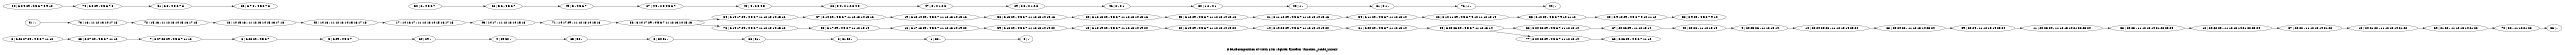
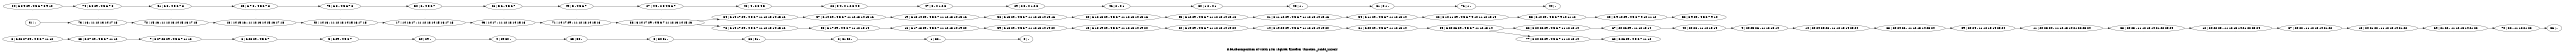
  digraph {
    label="Tree-decomposition of width 3 for register allocator (function _sched_unlock)"
    rankdir=LR
    n1 [label="0 | : "]
    n2 [label="1 | 32 : "]
    n3 [label="2 | 31 32 : "]
    n4 [label="3 | 30 31 : "]
    n5 [label="66 | 31 : "]
    n6 [label="4 | 29 30 : "]
    n7 [label="65 | 30 : "]
    n8 [label="5 | 6 29 : 4 5 6 7 "]
    n9 [label="64 | 29 : "]
    n10 [label="6 | 6 28 29 : 4 5 6 7 "]
    n11 [label="7 | 6 27 28 29 : 4 5 6 7 11 12 "]
    n12 [label="8 | 6 26 27 29 : 4 5 6 7 11 12 "]
    n13 [label="63 | 6 27 29 : 4 5 6 7 11 12 "]
    n14 [label="9 | 20 25 26 : 11 12 13 14 "]
    n15 [label="10 | 20 24 25 26 : 11 12 13 14 23 24 "]
    n16 [label="68 | 20 24 26 : 11 12 13 14 23 24 "]
    n17 [label="39 | 20 24 : 11 12 13 14 23 24 "]
    n18 [label="11 | 20 23 24 : 11 12 13 14 21 22 23 24 "]
    n19 [label="38 | 20 23 : 11 12 13 14 21 22 23 24 "]
    n20 [label="12 | 20 22 23 : 11 12 13 14 21 22 23 24 "]
    n21 [label="37 | 20 22 : 11 12 13 14 21 22 "]
    n22 [label="13 | 20 21 22 : 11 12 13 14 21 22 "]
    n23 [label="69 | 21 22 : 11 12 13 14 21 22 "]
    n24 [label="70 | 22 : 11 12 21 22 "]
    n25 [label="14 | 6 19 20 29 : 4 5 6 7 11 12 13 14 19 20 "]
    n26 [label="61 | 6 20 29 : 4 5 6 7 11 12 13 14 "]
    n27 [label="35 | 6 20 26 29 : 4 5 6 7 11 12 13 14 "]
    n28 [label="15 | 6 18 19 29 : 4 5 6 7 11 12 13 14 19 20 "]
    n29 [label="60 | 6 19 29 : 4 5 6 7 11 12 13 14 19 20 "]
    n30 [label="16 | 6 17 18 29 : 4 5 6 7 11 12 13 14 19 20 "]
    n31 [label="59 | 6 18 29 : 4 5 6 7 11 12 13 14 19 20 "]
    n32 [label="17 | 14 16 17 : 11 12 13 14 15 16 17 18 "]
    n33 [label="43 | 14 17 : 11 12 13 14 15 16 "]
    n34 [label="71 | 14 17 29 : 11 12 13 14 15 16 "]
    n35 [label="18 | 14 15 16 : 11 12 13 14 15 16 17 18 "]
    n36 [label="42 | 14 16 : 11 12 13 14 15 16 17 18 "]
    n37 [label="19 | 6 13 14 29 : 4 5 6 7 11 12 13 14 15 16 "]
    n38 [label="56 | 6 13 29 : 4 5 6 7 11 12 13 14 15 16 "]
    n39 [label="20 | 6 12 13 29 : 4 5 6 7 11 12 13 14 15 16 "]
    n40 [label="55 | 6 12 29 : 4 5 6 7 11 12 13 14 15 16 "]
    n41 [label="21 | 6 11 12 29 : 4 5 6 7 11 12 13 14 15 16 "]
    n42 [label="54 | 6 11 29 : 4 5 6 7 11 12 13 14 "]
    n43 [label="22 | 6 10 11 29 : 4 5 6 7 9 10 11 12 13 14 "]
    n44 [label="53 | 6 10 29 : 4 5 6 7 9 10 11 12 "]
    n45 [label="23 | 6 9 10 29 : 4 5 6 7 9 10 11 12 "]
    n46 [label="52 | 6 9 29 : 4 5 6 7 9 10 "]
    n47 [label="24 | 6 8 9 29 : 4 5 6 7 8 9 10 "]
    n48 [label="74 | 6 8 29 : 4 5 6 7 8 "]
    n49 [label="51 | 6 8 : 4 5 6 7 8 "]
    n50 [label="25 | 6 7 8 : 4 5 6 7 8 "]
+   n51 [label="75 | 6 8 : 4 5 6 7 8 "]
    n52 [label="50 | 6 : 4 5 6 7 "]
    n53 [label="26 | 5 6 : 4 5 6 7 "]
    n54 [label="49 | 5 : 4 5 6 7 "]
    n55 [label="27 | 4 5 : 2 3 4 5 6 7 "]
    n56 [label="48 | 4 : 2 3 4 5 "]
    n57 [label="28 | 3 4 : 0 1 2 3 4 5 "]
    n58 [label="47 | 3 : 0 1 2 3 "]
    n59 [label="29 | 2 3 : 0 1 2 3 "]
    n60 [label="46 | 2 : 0 1 "]
    n61 [label="30 | 1 2 : 0 1 "]
    n62 [label="45 | 1 : "]
    n63 [label="31 | 0 1 : "]
    n64 [label="76 | 1 : "]
    n65 [label="44 | : "]
    n66 [label="32 | 6 20 26 29 : 4 5 6 7 11 12 13 14 "]
    n67 [label="67 | 20 26 29 : 11 12 13 14 "]
    n68 [label="40 | 20 26 : 11 12 13 14 "]
    n69 [label="33 | 6 14 17 29 : 4 5 6 7 11 12 13 14 15 16 "]
    n70 [label="34 | 6 14 17 29 : 4 5 6 7 11 12 13 14 15 16 "]
    n71 [label="78 | 6 14 17 29 : 4 5 6 7 11 12 13 14 15 16 "]
    n72 [label="57 | 6 14 29 : 4 5 6 7 11 12 13 14 15 16 "]
    n73 [label="58 | 6 17 29 : 4 5 6 7 11 12 13 14 "]
    n74 [label="77 | 6 20 26 29 : 4 5 6 7 11 12 13 14 "]
    n75 [label="62 | 6 26 29 : 4 5 6 7 11 12 "]
    n76 [label="36 | : "]
    n77 [label="41 | : "]
    n78 [label="73 | 16 : 11 12 13 14 17 18 "]
    n79 [label="72 | 15 16 : 11 12 13 14 15 16 17 18 "]
    n2 -> n1
    n3 -> n2
    n4 -> n5
    n5 -> n3
    n6 -> n7
    n7 -> n4
    n8 -> n9
    n9 -> n6
    n10 -> n8
    n11 -> n10
    n12 -> n13
    n13 -> n11
    n14 -> n15
    n15 -> n16
    n16 -> n17
    n17 -> n18
    n18 -> n19
    n19 -> n20
    n20 -> n21
    n21 -> n22
    n22 -> n23
    n23 -> n24
    n24 -> n76
    n25 -> n26
    n26 -> n27
    n27 -> n66
    n27 -> n74
    n28 -> n29
    n29 -> n25
    n30 -> n31
    n31 -> n28
    n32 -> n33
    n33 -> n34
    n34 -> n69
    n35 -> n36
    n36 -> n32
    n37 -> n38
    n38 -> n39
    n39 -> n40
    n40 -> n41
    n41 -> n42
    n42 -> n43
    n43 -> n44
    n44 -> n45
    n45 -> n46
    n47 -> n48
    n48 -> n49
    n49 -> n50
+   n50 -> n51
+   n51 -> n52
    n52 -> n53
    n53 -> n54
    n54 -> n55
    n55 -> n56
    n56 -> n57
    n57 -> n58
    n58 -> n59
    n59 -> n60
    n60 -> n61
    n61 -> n62
    n62 -> n63
    n63 -> n64
    n64 -> n65
    n66 -> n67
    n67 -> n68
    n68 -> n14
    n69 -> n70
    n69 -> n71
    n70 -> n72
    n71 -> n73
    n72 -> n37
    n73 -> n30
    n74 -> n75
    n77 -> n78
    n78 -> n79
    n79 -> n35
  }
